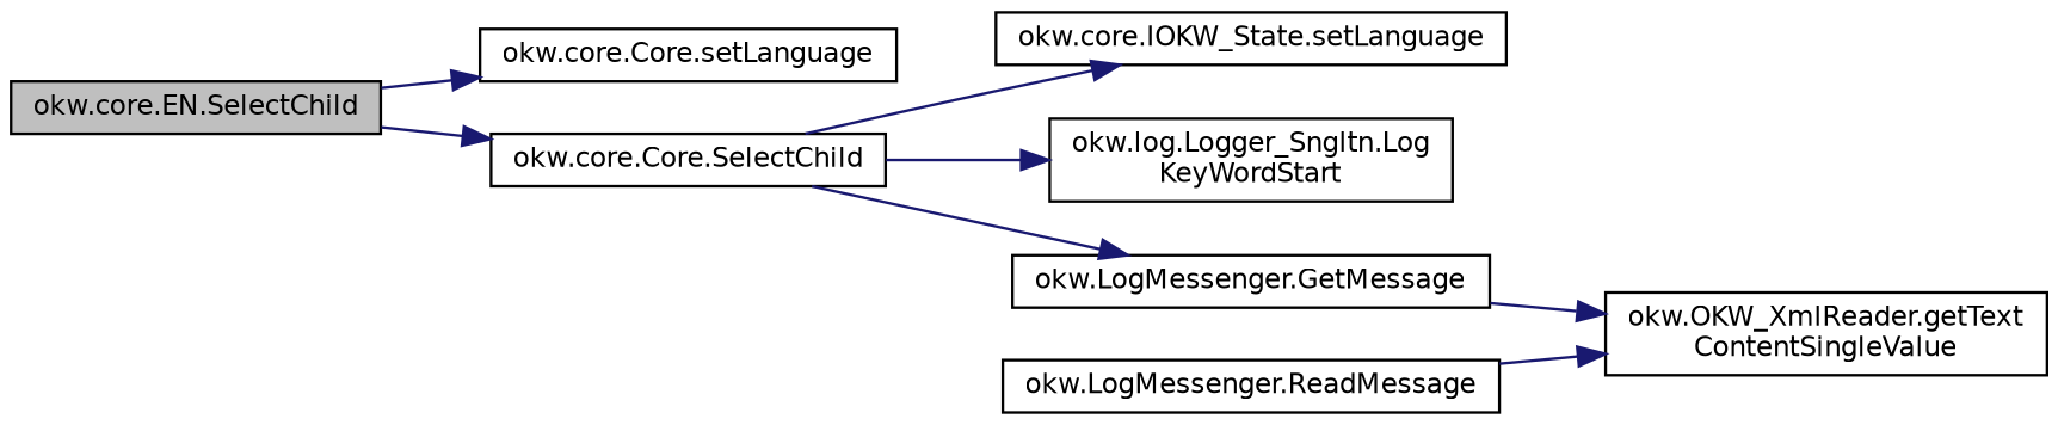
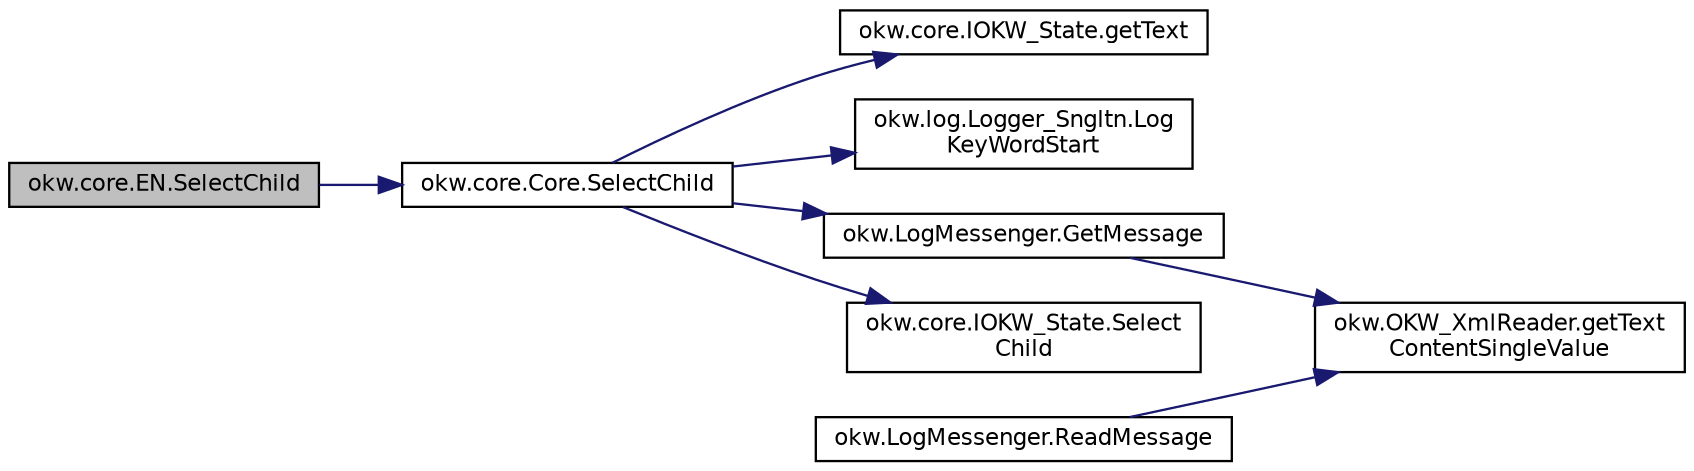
  digraph {
    rankdir=LR
    node [color=black fillcolor=white fontname=Helvetica fontsize=10 shape=record style=filled]
    edge [color=midnightblue fontname=Helvetica fontsize=10 labelfontname=Helvetica labelfontsize=10 style=solid]
    n1 [fillcolor=grey75 fontcolor=black height=0.2 label="okw.core.EN.SelectChild" width=0.4]
-   n2 [height=0.2 label="okw.core.Core.setLanguage" width=0.4]
    n3 [height=0.2 label="okw.core.Core.SelectChild" width=0.4]
-   n4 [height=0.2 label="okw.core.IOKW_State.setLanguage" width=0.4]
+   n4 [height=0.2 label="okw.core.IOKW_State.getText" width=0.4]
    n5 [height=0.2 label="okw.log.Logger_Sngltn.Log\lKeyWordStart" width=0.4]
    n6 [height=0.2 label="okw.LogMessenger.GetMessage" width=0.4]
+   n7 [height=0.2 label="okw.core.IOKW_State.Select\lChild" width=0.4]
    n8 [height=0.2 label="okw.OKW_XmlReader.getText\lContentSingleValue" width=0.4]
    n9 [height=0.2 label="okw.LogMessenger.ReadMessage" width=0.4]
-   n1 -> n2
    n1 -> n3
    n3 -> n4
    n3 -> n5
    n3 -> n6
+   n3 -> n7
    n6 -> n8
    n9 -> n8
  }
